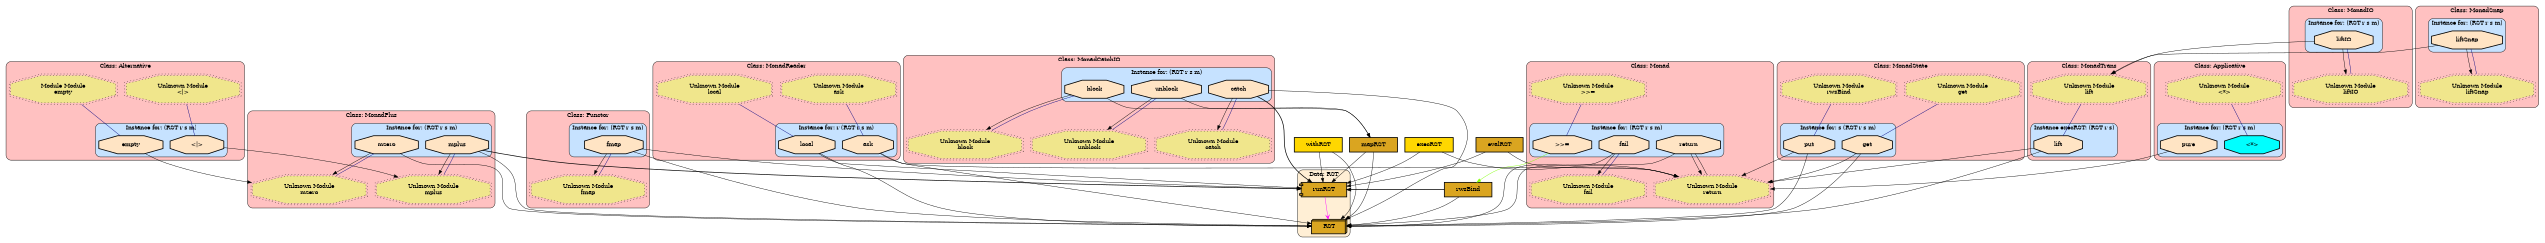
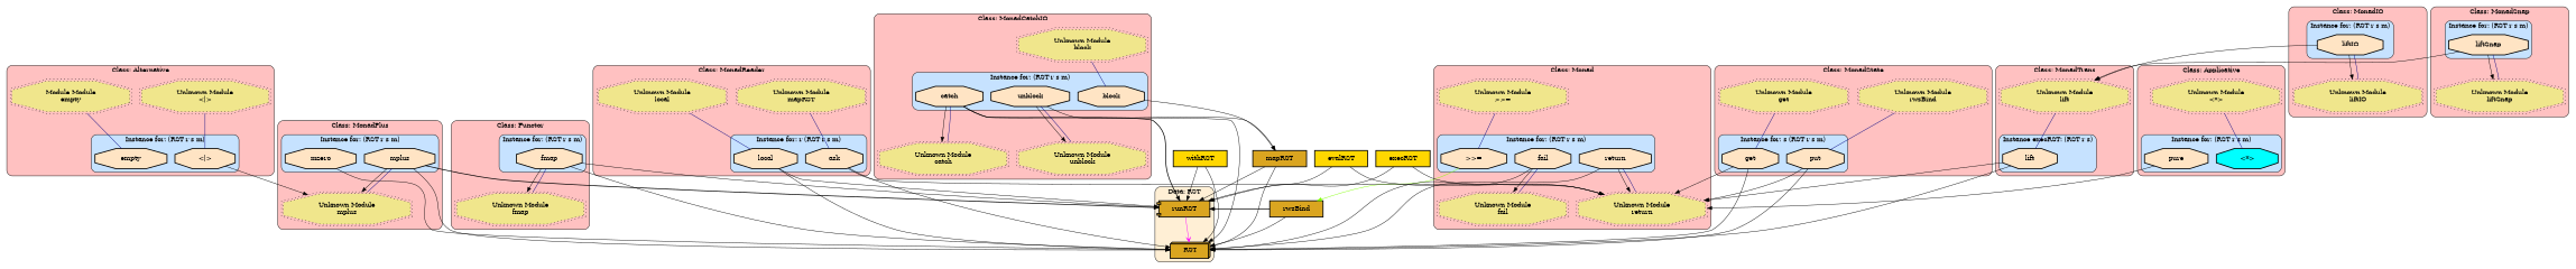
  digraph {
    node [fillcolor=bisque margin="0.4,0.1" shape=octagon style="filled,bold"]
    edge [color=black penwidth=1]
    n1 [label="<|>"]
    n2 [label=empty]
    n3 [fillcolor=khaki label="Unknown Module\n<|>" shape=doubleoctagon style="filled,dotted"]
    n4 [fillcolor=khaki label="Module Module\nempty" shape=doubleoctagon style="filled,dotted"]
    n5 [fillcolor=cyan label="<*>"]
    n6 [label=pure]
    n7 [fillcolor=khaki label="Unknown Module\n<*>" shape=doubleoctagon style="filled,dotted"]
    n8 [label=fmap]
    n9 [fillcolor=khaki label="Unknown Module\nfmap" shape=doubleoctagon style="filled,dotted"]
    n10 [label=">>="]
    n11 [label=fail]
    n12 [label=return]
    n13 [fillcolor=khaki label="Unknown Module\n>>=" shape=doubleoctagon style="filled,dotted"]
    n14 [fillcolor=khaki label="Unknown Module\nfail" shape=doubleoctagon style="filled,dotted"]
    n15 [fillcolor=khaki label="Unknown Module\nreturn" shape=doubleoctagon style="filled,dotted"]
    n16 [label=block]
    n17 [label=catch]
    n18 [label=unblock]
    n19 [fillcolor=khaki label="Unknown Module\nblock" shape=doubleoctagon style="filled,dotted"]
    n20 [fillcolor=khaki label="Unknown Module\ncatch" shape=doubleoctagon style="filled,dotted"]
    n21 [fillcolor=khaki label="Unknown Module\nunblock" shape=doubleoctagon style="filled,dotted"]
    n22 [label=liftIO]
    n23 [fillcolor=khaki label="Unknown Module\nliftIO" shape=doubleoctagon style="filled,dotted"]
    n24 [label=mplus]
    n25 [label=mzero]
    n26 [fillcolor=khaki label="Unknown Module\nmplus" shape=doubleoctagon style="filled,dotted"]
-   n27 [fillcolor=khaki label="Unknown Module\nmzero" shape=doubleoctagon style="filled,dotted"]
    n28 [label=ask]
    n29 [label=local]
-   n30 [fillcolor=khaki label="Unknown Module\nask" shape=doubleoctagon style="filled,dotted"]
+   n30 [fillcolor=khaki label="Unknown Module\nmapRST" shape=doubleoctagon style="filled,dotted"]
    n31 [fillcolor=khaki label="Unknown Module\nlocal" shape=doubleoctagon style="filled,dotted"]
    n32 [label=liftSnap]
    n33 [fillcolor=khaki label="Unknown Module\nliftSnap" shape=doubleoctagon style="filled,dotted"]
    n34 [label=get]
    n35 [label=put]
    n36 [fillcolor=khaki label="Unknown Module\nget" shape=doubleoctagon style="filled,dotted"]
    n37 [fillcolor=khaki label="Unknown Module\nrwsBind" shape=doubleoctagon style="filled,dotted"]
    n38 [label=lift]
    n39 [fillcolor=khaki label="Unknown Module\nlift" shape=doubleoctagon style="filled,dotted"]
    n40 [fillcolor=goldenrod label=RST shape=box3d]
    n41 [fillcolor=goldenrod label=runRST shape=component]
    n42 [fillcolor=goldenrod label=rwsBind shape=box]
    n43 [fillcolor=goldenrod label=mapRST shape=box]
-   n44 [fillcolor=goldenrod label=evalRST shape=box]
+   n44 [fillcolor=gold label=evalRST shape=box]
    n45 [fillcolor=gold label=execRST shape=box]
    n46 [fillcolor=gold label=withRST shape=box]
    subgraph cluster_1 {
      fillcolor=rosybrown1
      label="Class: Alternative"
      style="filled,rounded"
      n3
      n4
      subgraph cluster_2 {
        fillcolor=slategray1
        label="Instance for: (RST r s m)"
        style="filled,rounded"
        n1
        n2
      }
    }
    subgraph cluster_3 {
      fillcolor=rosybrown1
      label="Class: Applicative"
      style="filled,rounded"
      n7
      subgraph cluster_4 {
        fillcolor=slategray1
        label="Instance for: (RST r s m)"
        style="filled,rounded"
        n5
        n6
      }
    }
    subgraph cluster_5 {
      fillcolor=rosybrown1
      label="Class: Functor"
      style="filled,rounded"
      n9
      subgraph cluster_6 {
        fillcolor=slategray1
        label="Instance for: (RST r s m)"
        style="filled,rounded"
        n8
      }
    }
    subgraph cluster_7 {
      fillcolor=rosybrown1
      label="Class: Monad"
      style="filled,rounded"
      n13
      n14
      n15
      subgraph cluster_8 {
        fillcolor=slategray1
        label="Instance for: (RST r s m)"
        style="filled,rounded"
        n10
        n11
        n12
      }
    }
    subgraph cluster_9 {
      fillcolor=rosybrown1
      label="Class: MonadCatchIO"
      style="filled,rounded"
      n19
      n20
      n21
      subgraph cluster_10 {
        fillcolor=slategray1
        label="Instance for: (RST r s m)"
        style="filled,rounded"
        n16
        n17
        n18
      }
    }
    subgraph cluster_11 {
      fillcolor=rosybrown1
      label="Class: MonadIO"
      style="filled,rounded"
      n23
      subgraph cluster_12 {
        fillcolor=slategray1
        label="Instance for: (RST r s m)"
        style="filled,rounded"
        n22
      }
    }
    subgraph cluster_13 {
      fillcolor=rosybrown1
      label="Class: MonadPlus"
      style="filled,rounded"
      n26
-     n27
      subgraph cluster_14 {
        fillcolor=slategray1
        label="Instance for: (RST r s m)"
        style="filled,rounded"
        n24
        n25
      }
    }
    subgraph cluster_15 {
      fillcolor=rosybrown1
      label="Class: MonadReader"
      style="filled,rounded"
      n30
      n31
      subgraph cluster_16 {
        fillcolor=slategray1
        label="Instance for: r (RST r s m)"
        style="filled,rounded"
        n28
        n29
      }
    }
    subgraph cluster_17 {
      fillcolor=rosybrown1
      label="Class: MonadSnap"
      style="filled,rounded"
      n33
      subgraph cluster_18 {
        fillcolor=slategray1
        label="Instance for: (RST r s m)"
        style="filled,rounded"
        n32
      }
    }
    subgraph cluster_19 {
      fillcolor=rosybrown1
      label="Class: MonadState"
      style="filled,rounded"
      n36
      n37
      subgraph cluster_20 {
        fillcolor=slategray1
        label="Instance for: s (RST r s m)"
        style="filled,rounded"
        n34
        n35
      }
    }
    subgraph cluster_21 {
      fillcolor=rosybrown1
      label="Class: MonadTrans"
      style="filled,rounded"
      n39
      subgraph cluster_22 {
        fillcolor=slategray1
        label="Instance execRST: (RST r s)"
        style="filled,rounded"
        n38
      }
    }
    subgraph cluster_23 {
      fillcolor=papayawhip
      label="Data: RST"
      style="filled,rounded"
      n40
      n41
    }
    n1 -> n26
-   n2 -> n27
    n3 -> n1 [color=navy dir=none]
    n4 -> n2 [color=navy dir=none]
    n6 -> n15
    n7 -> n5 [color=navy dir=none]
    n8 -> n9
    n8 -> n40
    n8 -> n41
    n9 -> n8 [color=navy dir=none]
    n10 -> n42 [color=chartreuse]
    n11 -> n14
    n11 -> n40
    n12 -> n15
    n12 -> n40
    n13 -> n10 [color=navy dir=none]
    n14 -> n11 [color=navy dir=none]
-   n15 -> n12 [dir=none]
-   n16 -> n19
+   n15 -> n12 [color=navy dir=none]
    n16 -> n43
    n17 -> n20
    n17 -> n40
    n17 -> n41 [penwidth=1.6931471805599454]
    n18 -> n21
    n18 -> n43
    n19 -> n16 [color=navy dir=none]
    n20 -> n17 [color=navy dir=none]
    n21 -> n18 [color=navy dir=none]
    n22 -> n23
    n22 -> n39
    n23 -> n22 [color=navy dir=none]
    n24 -> n26
    n24 -> n40
    n24 -> n41 [penwidth=1.6931471805599454]
-   n25 -> n27
    n25 -> n40
    n26 -> n24 [color=navy dir=none]
-   n27 -> n25 [color=navy dir=none]
    n28 -> n15
    n28 -> n40
    n29 -> n40
    n29 -> n41
    n30 -> n28 [color=navy dir=none]
    n31 -> n29 [color=navy dir=none]
    n32 -> n33
    n32 -> n39
    n33 -> n32 [color=navy dir=none]
    n34 -> n15
    n34 -> n40
    n35 -> n15
    n35 -> n40
    n36 -> n34 [color=navy dir=none]
    n37 -> n35 [color=navy dir=none]
    n38 -> n15
    n38 -> n40
    n39 -> n38 [color=navy dir=none]
    n41 -> n40 [arrowhead=vee arrowtail=odot color=magenta]
    n42 -> n40
    n42 -> n41 [penwidth=1.6931471805599454]
    n43 -> n40
    n43 -> n41
    n44 -> n15
    n44 -> n41
    n45 -> n15
    n45 -> n41
    n46 -> n40
    n46 -> n41
  }
